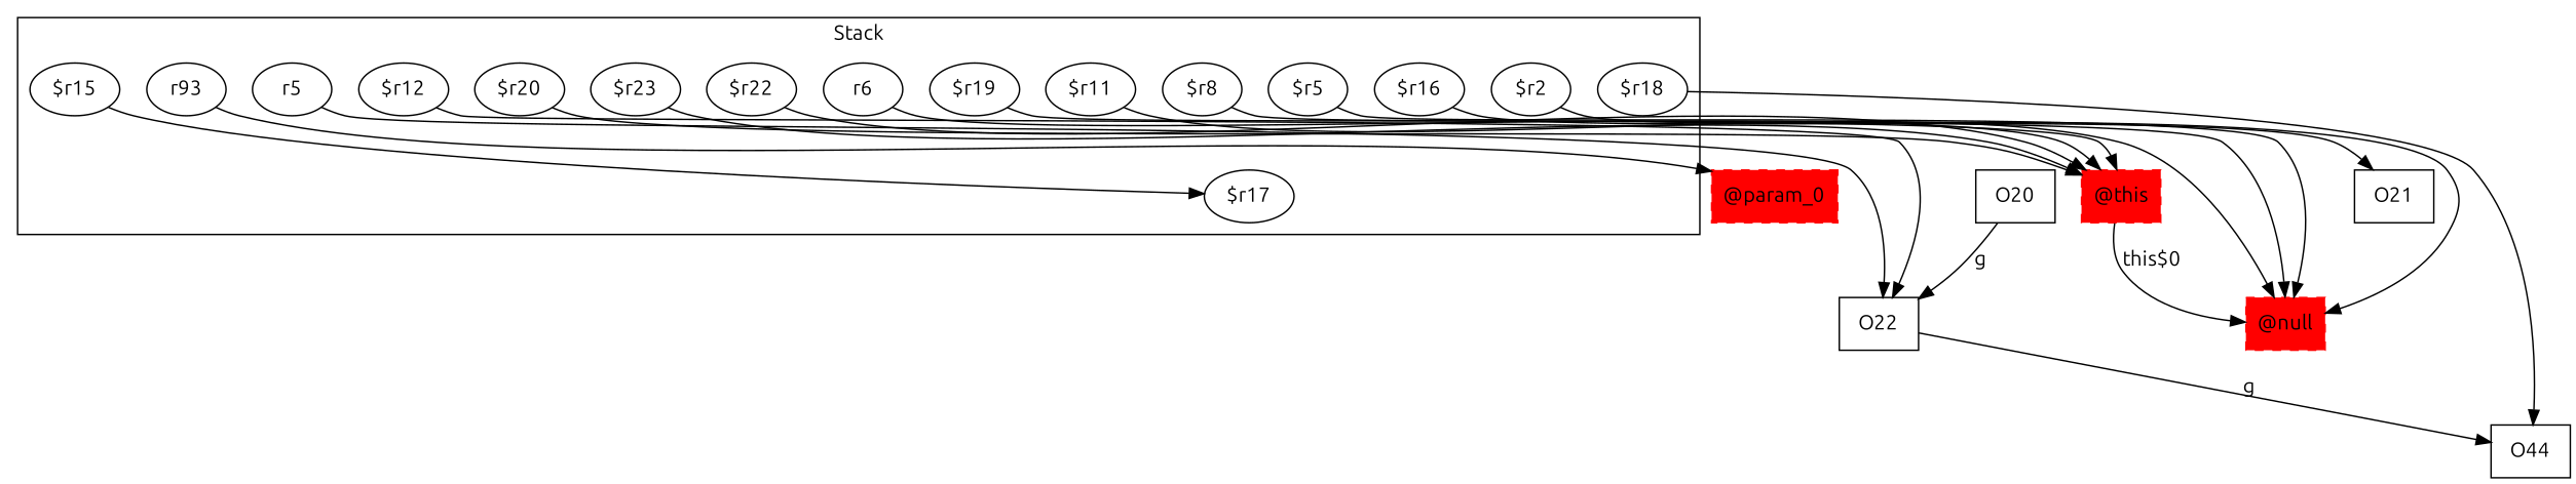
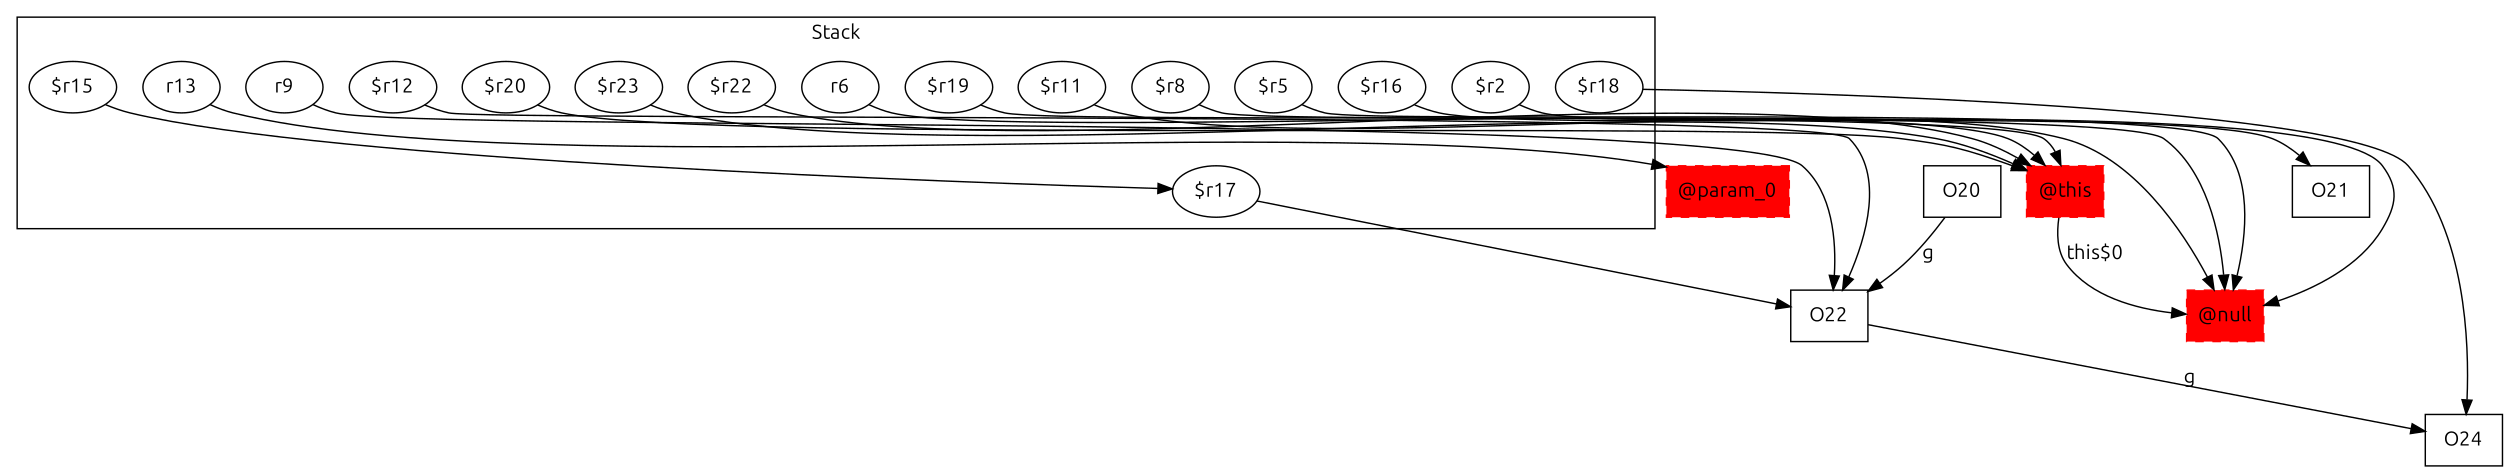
  digraph {
    fontname=Ubuntu
    rankDir=LR
    node [fontname=Ubuntu]
    edge [fontname=Ubuntu]
    "$r20"
-   r13 [label=r93]
+   r13
    "$r12"
    "$r23"
    "$r22"
    "$r11"
-   r9 [label=r5]
+   r9
    "$r8"
    "$r5"
    n10 [label=r6]
    "$r2"
    "$r17"
    "$r16"
    "$r15"
    "$r19"
    "$r18"
    "@this" [color=red shape=box style="filled,dashed"]
    "@param_0" [color=red shape=box style="filled,dashed"]
    O22 [shape=box]
    "@null" [color=red shape=box style="filled,dashed"]
    O21 [shape=box]
-   O24 [shape=box label=O44]
+   O24 [shape=box]
    O20 [shape=box]
    subgraph cluster_1 {
      label=Stack
      "$r20"
      r13
      "$r12"
      "$r23"
      "$r22"
      "$r11"
      r9
      "$r8"
      "$r5"
      n10
      "$r2"
      "$r17"
      "$r16"
      "$r15"
      "$r19"
      "$r18"
    }
    "$r20" -> "@this"
    r13 -> "@param_0"
    "$r12" -> O22
    "$r23" -> "@this"
    "$r22" -> "@this"
    "$r11" -> "@null"
    r9 -> O22
    "$r8" -> "@null"
    "$r5" -> "@null"
    n10 -> "@this"
    "$r2" -> "@null"
+   "$r17" -> O22
    "$r16" -> O21
    "$r15" -> "$r17"
    "$r19" -> "@this"
    "$r18" -> O24
    "@this" -> "@null" [label="this$0" weight=0.2]
    O22 -> O24 [label=g weight=0.2]
    O20 -> O22 [label=g weight=0.2]
  }
